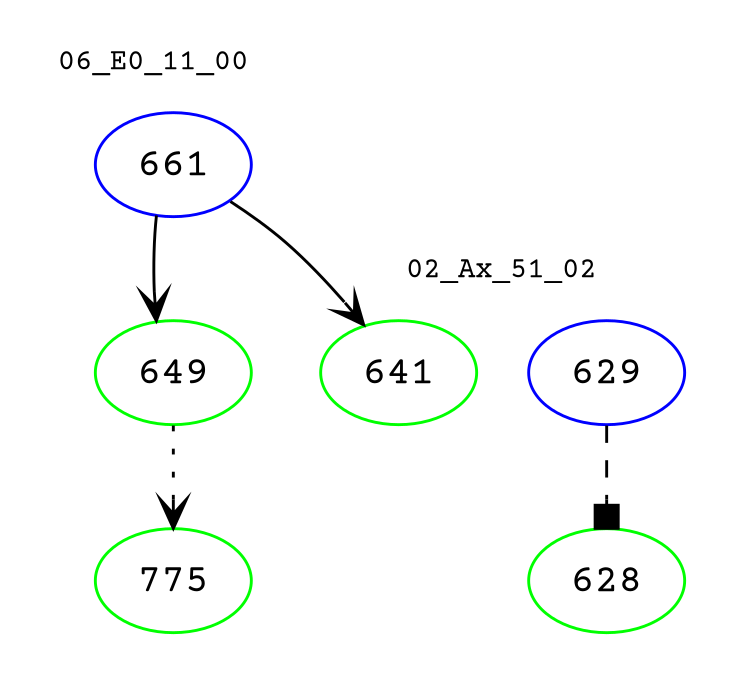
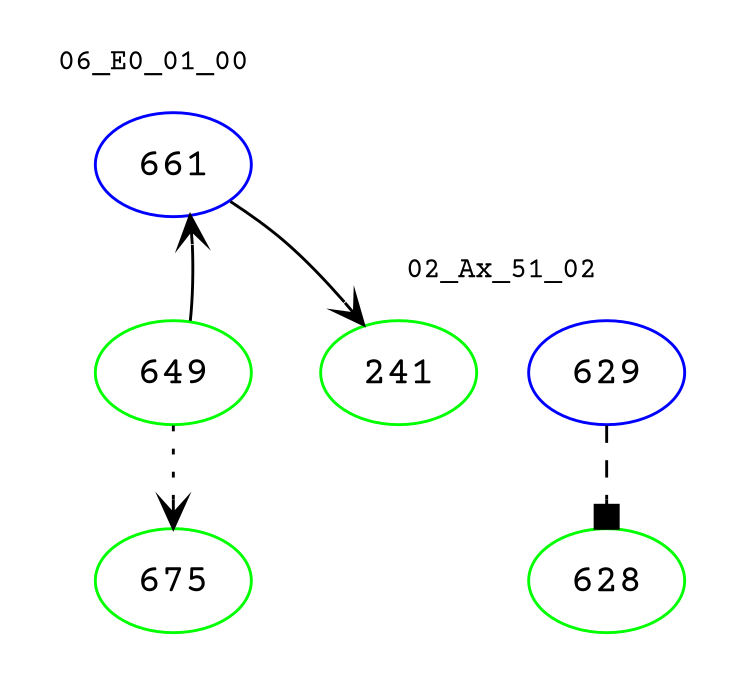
  digraph {
    fontname="Courier Prime"
    node [color=green fontname="Courier Prime"]
    edge [arrowhead=vee color=black fontname="Courier Prime" style=solid]
    n1 [color=blue label=629]
    n2 [label=628]
-   n3 [label=641]
+   n3 [label=241]
    n4 [color=blue label=661]
    n5 [label=649]
-   n6 [label=775]
+   n6 [label=675]
    subgraph cluster_1 {
      color=white
      fontsize=10
      label="02_Ax_51_02"
      n1
      n2
      n3
    }
    subgraph cluster_2 {
      color=white
      fontsize=10
-     label="06_E0_11_00"
+     label="06_E0_01_00"
      n4
      n5
      n6
    }
    n1 -> n2 [arrowhead=box style=dashed]
    n4 -> n3
-   n4 -> n5
+   n5 -> n4
    n5 -> n6 [style=dotted]
  }
